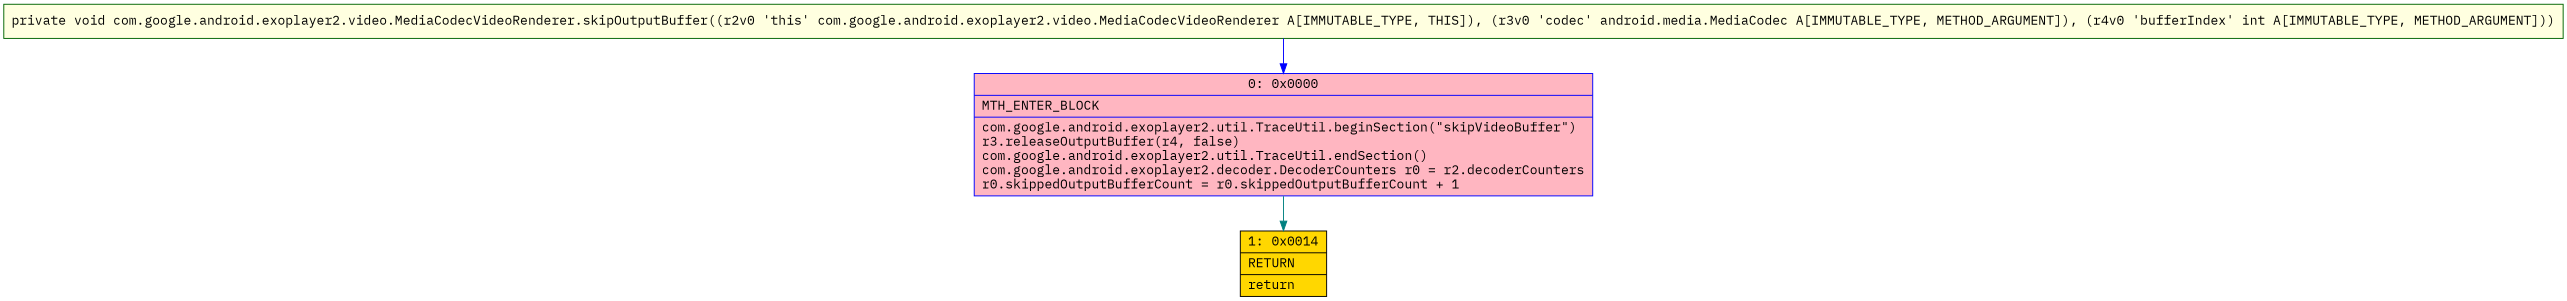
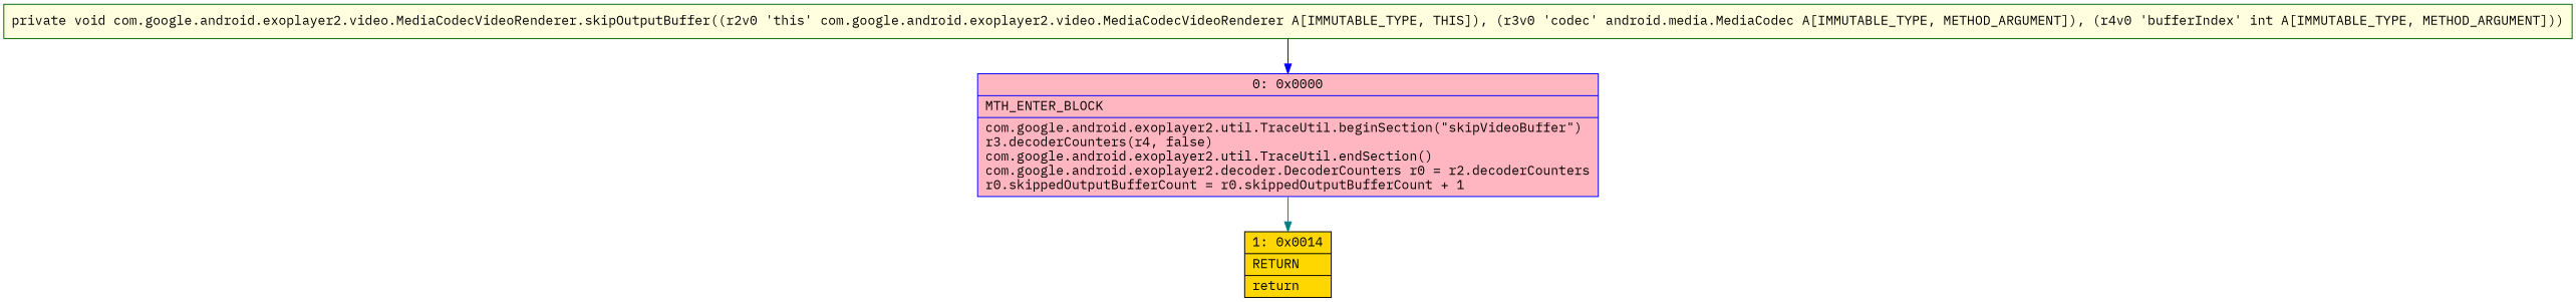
  digraph {
    fontname="IBM Plex Mono"
    node [shape=record style=filled fontname="IBM Plex Mono"]
    edge [fontname="IBM Plex Mono"]
-   n1 [label="{0\:\ 0x0000|MTH_ENTER_BLOCK\l|com.google.android.exoplayer2.util.TraceUtil.beginSection(\"skipVideoBuffer\")\lr3.releaseOutputBuffer(r4, false)\lcom.google.android.exoplayer2.util.TraceUtil.endSection()\lcom.google.android.exoplayer2.decoder.DecoderCounters r0 = r2.decoderCounters\lr0.skippedOutputBufferCount = r0.skippedOutputBufferCount + 1\l}" fillcolor=lightpink color=blue]
+   n1 [label="{0\:\ 0x0000|MTH_ENTER_BLOCK\l|com.google.android.exoplayer2.util.TraceUtil.beginSection(\"skipVideoBuffer\")\lr3.decoderCounters(r4, false)\lcom.google.android.exoplayer2.util.TraceUtil.endSection()\lcom.google.android.exoplayer2.decoder.DecoderCounters r0 = r2.decoderCounters\lr0.skippedOutputBufferCount = r0.skippedOutputBufferCount + 1\l}" fillcolor=lightpink color=blue]
    n2 [label="{1\:\ 0x0014|RETURN\l|return\l}" fillcolor=gold color=black]
    n3 [label="{private void com.google.android.exoplayer2.video.MediaCodecVideoRenderer.skipOutputBuffer((r2v0 'this' com.google.android.exoplayer2.video.MediaCodecVideoRenderer A[IMMUTABLE_TYPE, THIS]), (r3v0 'codec' android.media.MediaCodec A[IMMUTABLE_TYPE, METHOD_ARGUMENT]), (r4v0 'bufferIndex' int A[IMMUTABLE_TYPE, METHOD_ARGUMENT])) }" fillcolor=lightyellow color=darkgreen]
    n1 -> n2 [color=teal]
    n3 -> n1 [color=blue]
  }
